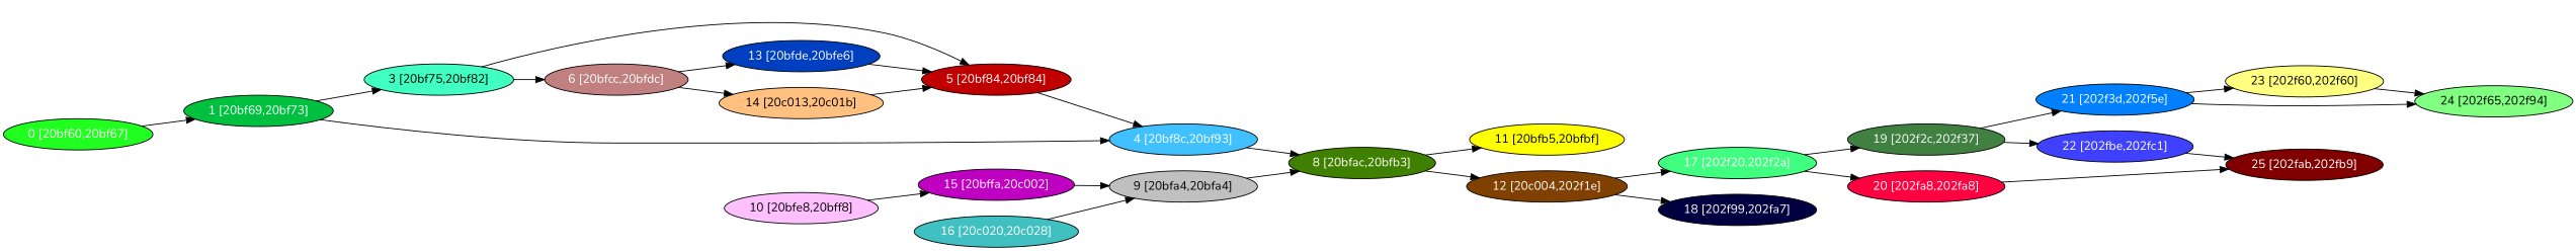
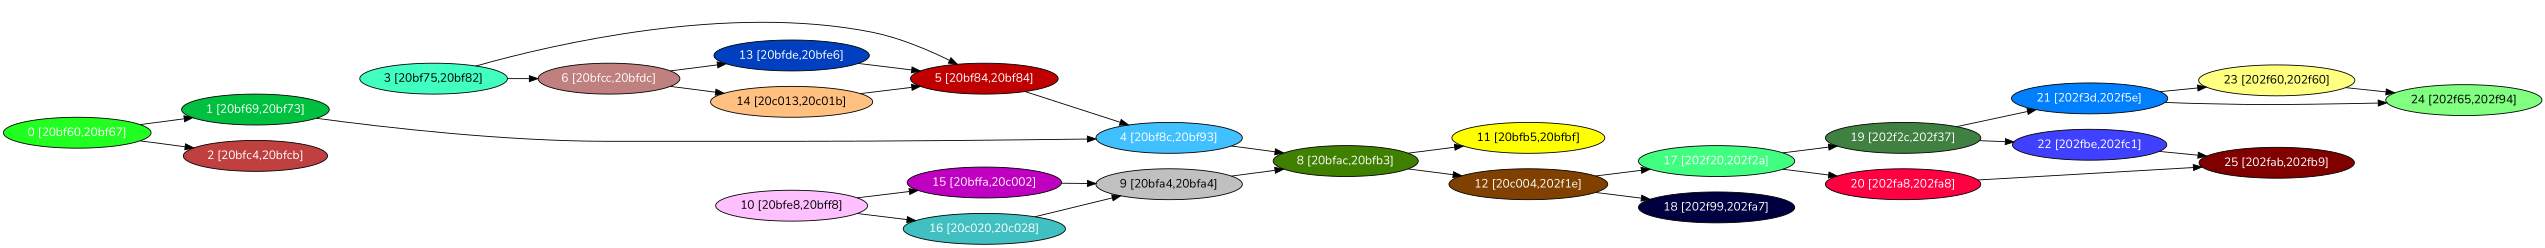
  digraph {
    fontname=Nunito
    rankdir=LR
    node [fontcolor="#ffffff" fontname=Nunito shape=oval style=filled]
    edge [fontname=Nunito]
    n1 [fillcolor="#20FF20" label="0 [20bf60,20bf67]"]
    n2 [fillcolor="#00C040" label="1 [20bf69,20bf73]"]
+   n3 [fillcolor="#C04040" label="2 [20bfc4,20bfcb]"]
    n4 [fillcolor="#40FFC0" fontcolor="#000000" label="3 [20bf75,20bf82]"]
    n5 [fillcolor="#40C0FF" label="4 [20bf8c,20bf93]"]
    n6 [fillcolor="#C00000" label="5 [20bf84,20bf84]"]
    n7 [fillcolor="#C08080" label="6 [20bfcc,20bfdc]"]
    n8 [fillcolor="#408000" label="8 [20bfac,20bfb3]"]
    n9 [fillcolor="#0040C0" label="13 [20bfde,20bfe6]"]
    n10 [fillcolor="#FFC080" fontcolor="#000000" label="14 [20c013,20c01b]"]
    n11 [fillcolor="#FFFF00" fontcolor="#000000" label="11 [20bfb5,20bfbf]"]
    n12 [fillcolor="#804000" label="12 [20c004,202f1e]"]
    n13 [fillcolor="#C0C0C0" fontcolor="#000000" label="9 [20bfa4,20bfa4]"]
    n14 [fillcolor="#FFC0FF" fontcolor="#000000" label="10 [20bfe8,20bff8]"]
    n15 [fillcolor="#C000C0" label="15 [20bffa,20c002]"]
    n16 [fillcolor="#40C0C0" label="16 [20c020,20c028]"]
    n17 [fillcolor="#40FF80" label="17 [202f20,202f2a]"]
    n18 [fillcolor="#000040" label="18 [202f99,202fa7]"]
    n19 [fillcolor="#408040" label="19 [202f2c,202f37]"]
    n20 [fillcolor="#FF0040" label="20 [202fa8,202fa8]"]
    n21 [fillcolor="#0080FF" label="21 [202f3d,202f5e]"]
    n22 [fillcolor="#4040FF" label="22 [202fbe,202fc1]"]
    n23 [fillcolor="#800000" label="25 [202fab,202fb9]"]
    n24 [fillcolor="#FFFF80" fontcolor="#000000" label="23 [202f60,202f60]"]
    n25 [fillcolor="#80FF80" fontcolor="#000000" label="24 [202f65,202f94]"]
    n1 -> n2
-   n2 -> n4
+   n1 -> n3
    n2 -> n5
    n4 -> n6
    n4 -> n7
    n5 -> n8
    n6 -> n5
    n7 -> n9
    n7 -> n10
    n8 -> n11
    n8 -> n12
    n9 -> n6
    n10 -> n6
    n12 -> n17
    n12 -> n18
    n13 -> n8
    n14 -> n15
+   n14 -> n16
    n15 -> n13
    n16 -> n13
    n17 -> n19
    n17 -> n20
    n19 -> n21
    n19 -> n22
    n20 -> n23
    n21 -> n24
    n21 -> n25
    n22 -> n23
    n24 -> n25
  }
